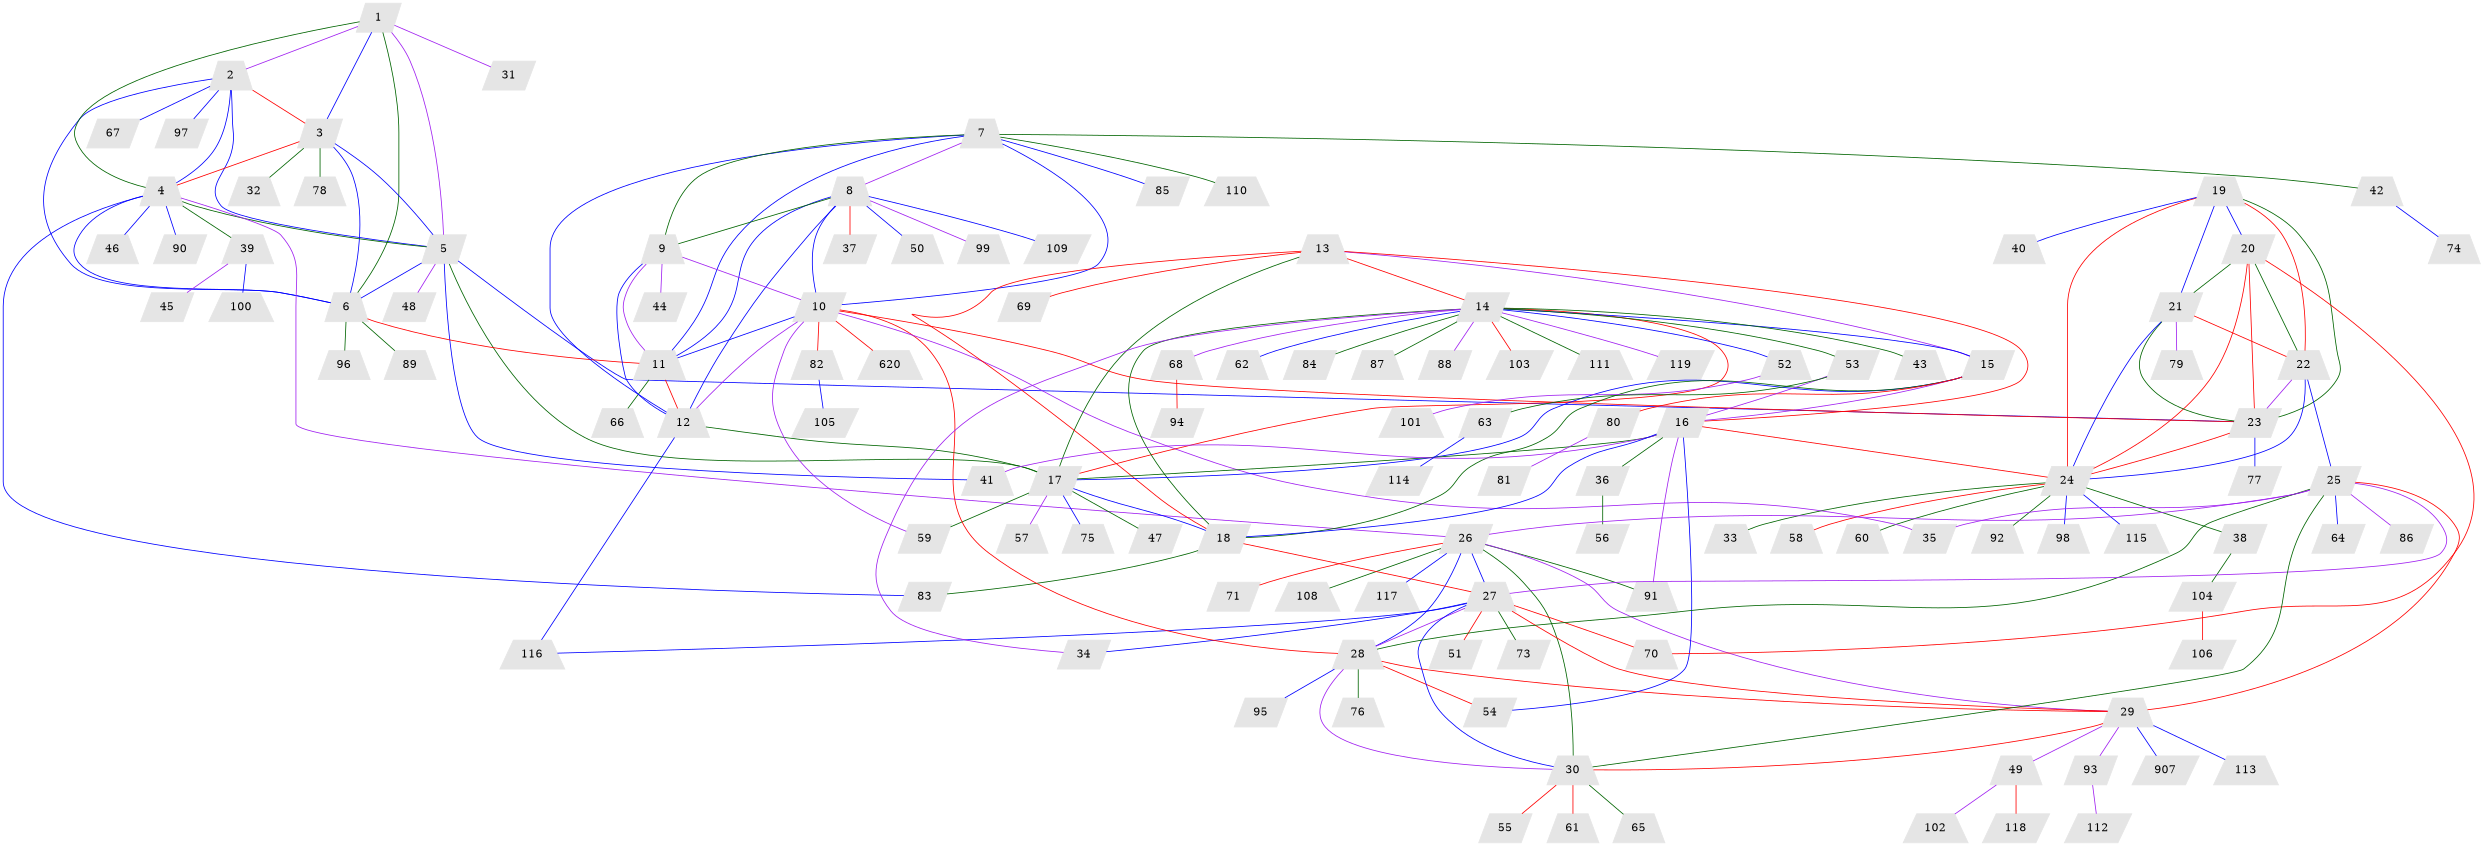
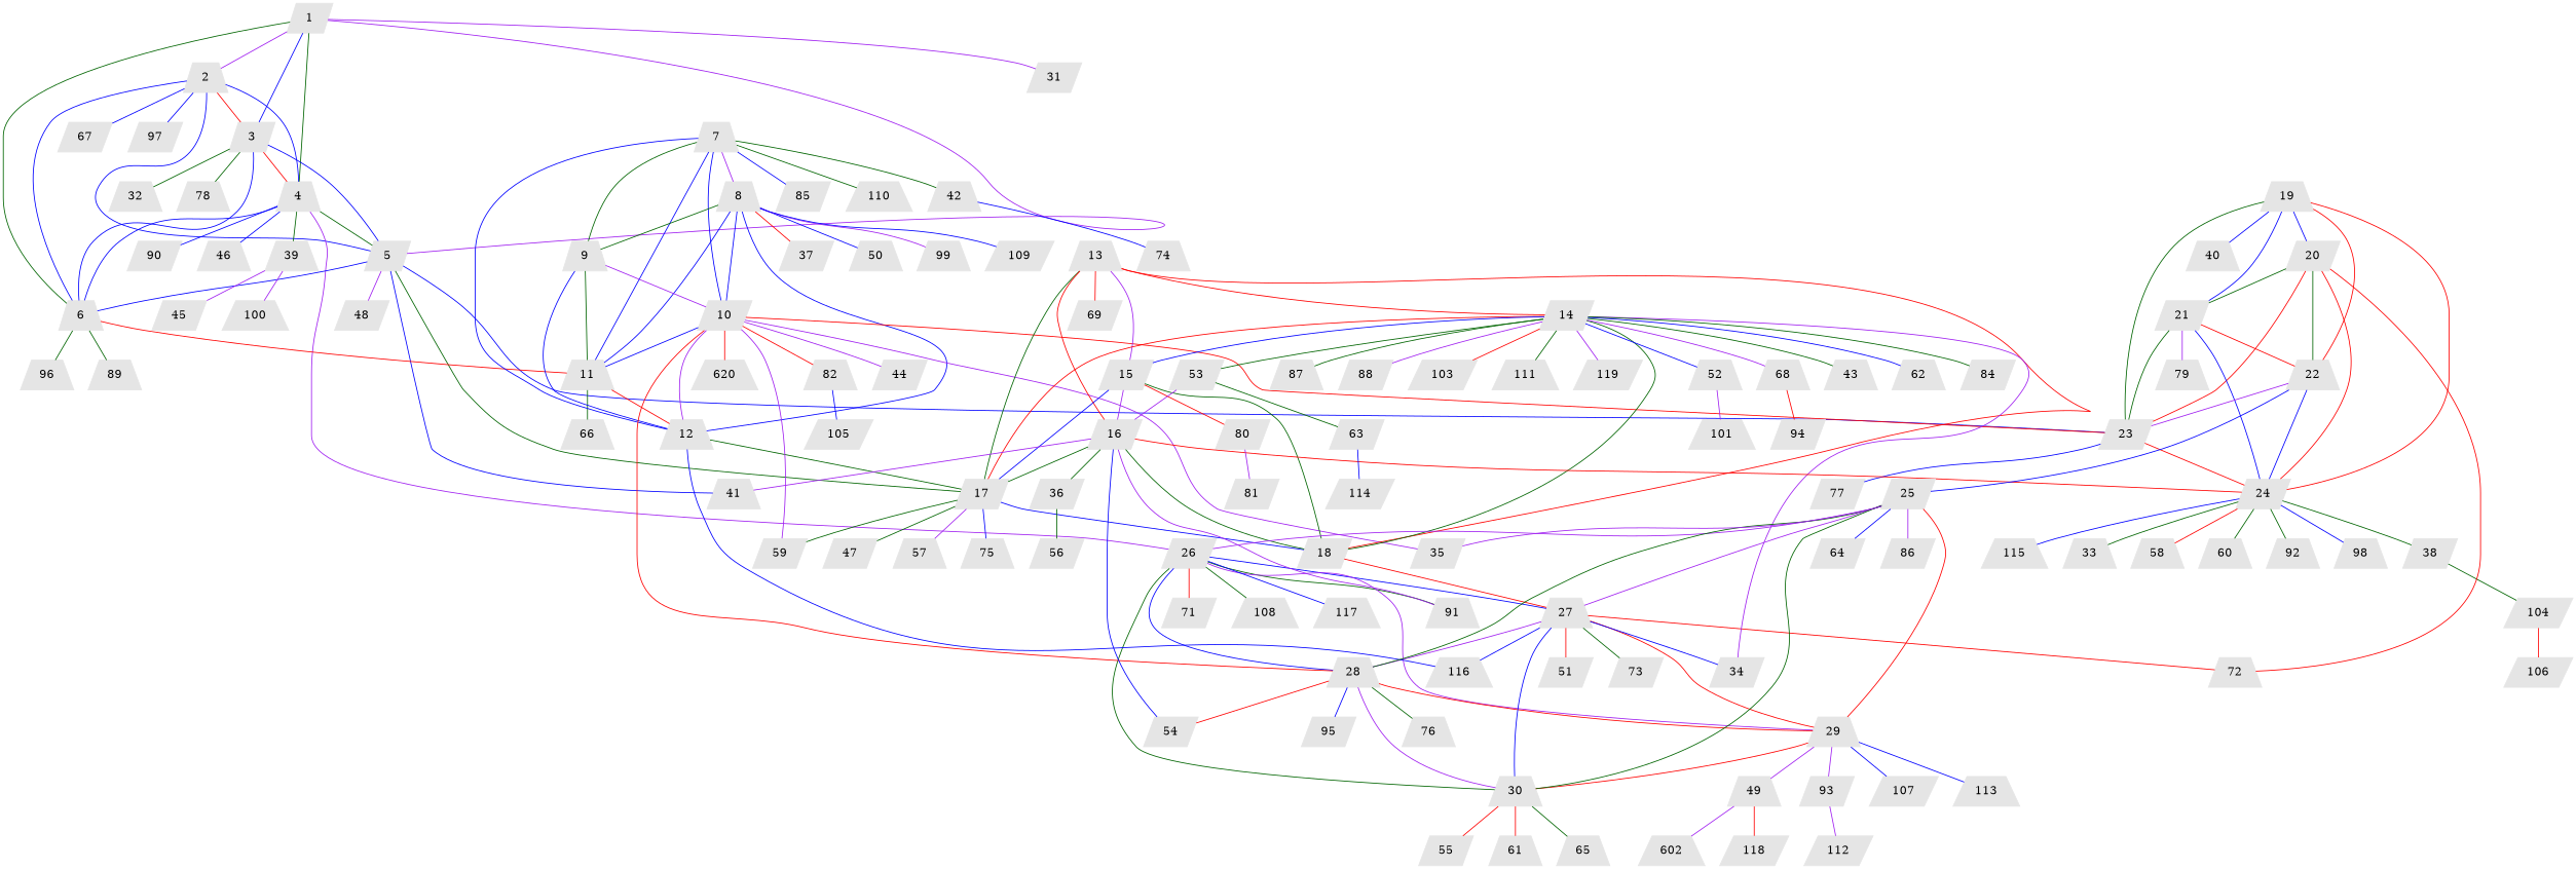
  graph {
    node [color=gray90 shape=parallelogram style=filled]
    edge [color=blue]
    2 [shape=trapezium]
    1
    3
    4 [shape=trapezium]
    5
    6 [shape=trapezium]
    31
    67
    97
    32 [shape=trapezium]
    78 [shape=trapezium]
    26
    39 [shape=trapezium]
    46 [shape=trapezium]
-   83
    90
    17
    23
    41 [shape=trapezium]
    48
    11 [shape=trapezium]
    89 [shape=trapezium]
    96 [shape=trapezium]
    28 [shape=trapezium]
    91 [shape=trapezium]
    27 [shape=trapezium]
    29 [shape=trapezium]
    30 [shape=trapezium]
    71
    108 [shape=trapezium]
    117 [shape=trapezium]
    45
    100 [shape=trapezium]
    59
    18
    47
    57 [shape=trapezium]
    75 [shape=trapezium]
    24
    77
    12 [shape=trapezium]
    66 [shape=trapezium]
    7 [shape=trapezium]
    8 [shape=trapezium]
    9 [shape=trapezium]
    10
    42 [shape=trapezium]
    85
    110 [shape=trapezium]
    37
    50 [shape=trapezium]
    99 [shape=trapezium]
    109
    44
    35
    82 [shape=trapezium]
    n57 [label=620 shape=trapezium]
    116 [shape=trapezium]
    74 [shape=trapezium]
    54
    76 [shape=trapezium]
    95
    105
    13 [shape=trapezium]
    14
    15
    16
    69
    34
    43 [shape=trapezium]
    52 [shape=trapezium]
    53
    62 [shape=trapezium]
    68 [shape=trapezium]
    84
    87 [shape=trapezium]
    88
    103
    111 [shape=trapezium]
    119
    80
    36
    101 [shape=trapezium]
    63
    94
    81
    33 [shape=trapezium]
    38
    58 [shape=trapezium]
    60 [shape=trapezium]
    92 [shape=trapezium]
    98 [shape=trapezium]
    115 [shape=trapezium]
    56
-   72 [shape=trapezium label=70]
+   72 [shape=trapezium]
    51
    73
    19 [shape=trapezium]
    20
    21
    22 [shape=trapezium]
    40 [shape=trapezium]
    79 [shape=trapezium]
    25
    64
    86
    104
    49 [shape=trapezium]
    93
-   107 [label=907]
+   107
    113 [shape=trapezium]
    55
    61 [shape=trapezium]
    65 [shape=trapezium]
-   102 [shape=trapezium]
+   102 [shape=trapezium label=602]
    118
    112
    106
    114
    2 -- 3 [color=red]
    2 -- 4
    2 -- 5
    2 -- 6
    2 -- 67
    2 -- 97
    1 -- 2 [color=purple]
    1 -- 3
    1 -- 4 [color=darkgreen]
    1 -- 5 [color=purple]
    1 -- 6 [color=darkgreen]
    1 -- 31 [color=purple]
    3 -- 4 [color=red]
    3 -- 5
    3 -- 6
    3 -- 32 [color=darkgreen]
    3 -- 78 [color=darkgreen]
    4 -- 5 [color=darkgreen]
    4 -- 6
    4 -- 26 [color=purple]
    4 -- 39 [color=darkgreen]
    4 -- 46
-   4 -- 83
    4 -- 90
    5 -- 6
    5 -- 17 [color=darkgreen]
    5 -- 23
    5 -- 41
    5 -- 48 [color=purple]
    6 -- 11 [color=red]
    6 -- 89 [color=darkgreen]
    6 -- 96 [color=darkgreen]
    26 -- 28
    26 -- 91 [color=darkgreen]
    26 -- 27
    26 -- 29 [color=purple]
    26 -- 30 [color=darkgreen]
    26 -- 71 [color=red]
    26 -- 108 [color=darkgreen]
    26 -- 117
    39 -- 45 [color=purple]
-   39 -- 100
+   39 -- 100 [color=purple]
    17 -- 59 [color=darkgreen]
    17 -- 18
    17 -- 47 [color=darkgreen]
    17 -- 57 [color=purple]
    17 -- 75
    23 -- 24 [color=red]
    23 -- 77
    11 -- 12 [color=red]
    11 -- 66 [color=darkgreen]
    28 -- 29 [color=red]
    28 -- 30 [color=purple]
    28 -- 54 [color=red]
    28 -- 76 [color=darkgreen]
    28 -- 95
    27 -- 28 [color=purple]
    27 -- 29 [color=red]
    27 -- 30
    27 -- 116
    27 -- 34
    27 -- 72 [color=red]
    27 -- 51 [color=red]
    27 -- 73 [color=darkgreen]
    29 -- 30 [color=red]
    29 -- 49 [color=purple]
    29 -- 93 [color=purple]
    29 -- 107
    29 -- 113
    30 -- 55 [color=red]
    30 -- 61 [color=red]
    30 -- 65 [color=darkgreen]
-   18 -- 83 [color=darkgreen]
    18 -- 27 [color=red]
    24 -- 33 [color=darkgreen]
    24 -- 38 [color=darkgreen]
    24 -- 58 [color=red]
    24 -- 60 [color=darkgreen]
    24 -- 92 [color=darkgreen]
    24 -- 98
    24 -- 115
    12 -- 17 [color=darkgreen]
    12 -- 116
    7 -- 11
    7 -- 12
    7 -- 8 [color=purple]
    7 -- 9 [color=darkgreen]
    7 -- 10
    7 -- 42 [color=darkgreen]
    7 -- 85
    7 -- 110 [color=darkgreen]
    8 -- 11
    8 -- 12
    8 -- 9 [color=darkgreen]
    8 -- 10
    8 -- 37 [color=red]
    8 -- 50
    8 -- 99 [color=purple]
    8 -- 109
-   9 -- 11 [color=purple]
+   9 -- 11 [color=darkgreen]
    9 -- 12
    9 -- 10 [color=purple]
-   9 -- 44 [color=purple]
+   10 -- 44 [color=purple]
    10 -- 23 [color=red]
    10 -- 11
    10 -- 28 [color=red]
    10 -- 59 [color=purple]
    10 -- 12 [color=purple]
    10 -- 35 [color=purple]
    10 -- 82 [color=red]
    10 -- n57 [color=red]
    42 -- 74
    82 -- 105
    13 -- 17 [color=darkgreen]
    13 -- 18 [color=red]
    13 -- 14 [color=red]
    13 -- 15 [color=purple]
    13 -- 16 [color=red]
    13 -- 69 [color=red]
    14 -- 17 [color=red]
    14 -- 18 [color=darkgreen]
    14 -- 15
    14 -- 34 [color=purple]
    14 -- 43 [color=darkgreen]
    14 -- 52
    14 -- 53 [color=darkgreen]
    14 -- 62
    14 -- 68 [color=purple]
    14 -- 84 [color=darkgreen]
    14 -- 87 [color=darkgreen]
    14 -- 88 [color=purple]
    14 -- 103 [color=red]
    14 -- 111 [color=darkgreen]
    14 -- 119 [color=purple]
    15 -- 17
    15 -- 18 [color=darkgreen]
    15 -- 16 [color=purple]
    15 -- 80 [color=red]
    16 -- 17 [color=darkgreen]
    16 -- 41 [color=purple]
    16 -- 91 [color=purple]
-   16 -- 18
+   16 -- 18 [color=darkgreen]
    16 -- 24 [color=red]
    16 -- 54
    16 -- 36 [color=darkgreen]
    52 -- 101 [color=purple]
    53 -- 16 [color=purple]
    53 -- 63 [color=darkgreen]
    68 -- 94 [color=red]
    80 -- 81 [color=purple]
    36 -- 56 [color=darkgreen]
    63 -- 114
    38 -- 104 [color=darkgreen]
    19 -- 23 [color=darkgreen]
    19 -- 24 [color=red]
    19 -- 20
    19 -- 21
    19 -- 22 [color=red]
    19 -- 40
    20 -- 23 [color=red]
    20 -- 24 [color=red]
    20 -- 72 [color=red]
    20 -- 21 [color=darkgreen]
    20 -- 22 [color=darkgreen]
    21 -- 23 [color=darkgreen]
    21 -- 24
    21 -- 22 [color=red]
    21 -- 79 [color=purple]
    22 -- 23 [color=purple]
    22 -- 24
    22 -- 25
    25 -- 26 [color=purple]
    25 -- 28 [color=darkgreen]
    25 -- 27 [color=purple]
    25 -- 29 [color=red]
    25 -- 30 [color=darkgreen]
    25 -- 35 [color=purple]
    25 -- 64
    25 -- 86 [color=purple]
    104 -- 106 [color=red]
    49 -- 102 [color=purple]
    49 -- 118 [color=red]
    93 -- 112 [color=purple]
  }
